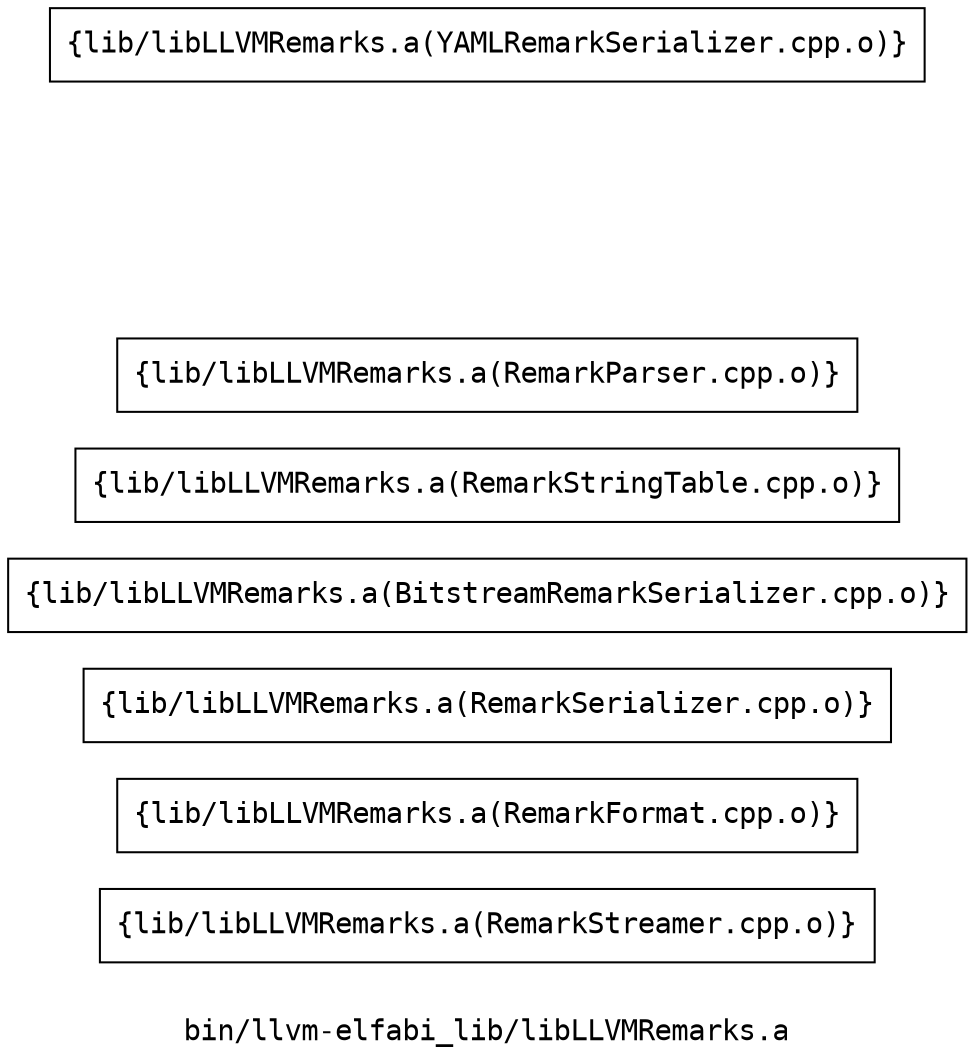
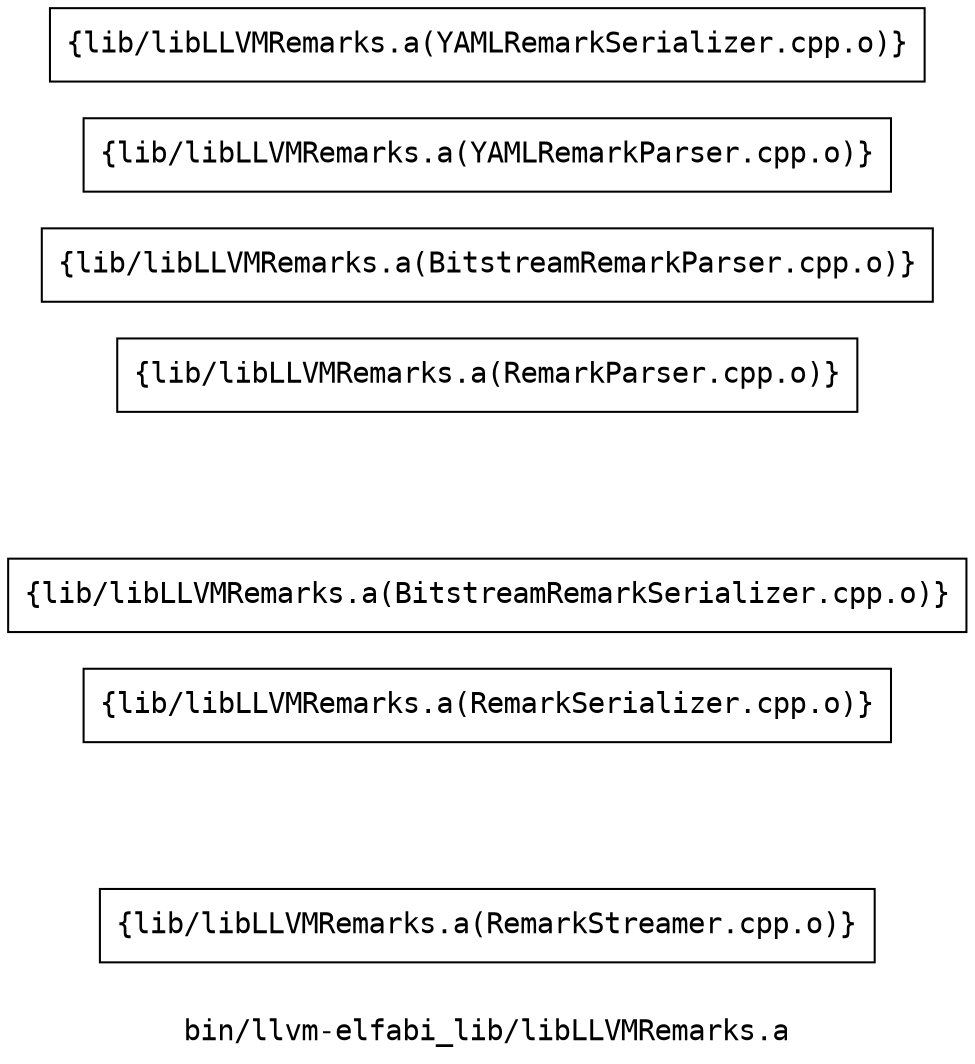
  digraph {
    label="bin/llvm-elfabi_lib/libLLVMRemarks.a"
    rankdir=LR
    fontname="DejaVu Sans Mono"
    node [group=0 shape=box fontname="DejaVu Sans Mono"]
    n1 [label="{lib/libLLVMRemarks.a(RemarkStreamer.cpp.o)}"]
-   n2 [label="{lib/libLLVMRemarks.a(RemarkFormat.cpp.o)}"]
    n3 [label="{lib/libLLVMRemarks.a(RemarkSerializer.cpp.o)}"]
    n4 [label="{lib/libLLVMRemarks.a(BitstreamRemarkSerializer.cpp.o)}"]
-   n5 [label="{lib/libLLVMRemarks.a(RemarkStringTable.cpp.o)}"]
    n6 [label="{lib/libLLVMRemarks.a(RemarkParser.cpp.o)}"]
+   n7 [label="{lib/libLLVMRemarks.a(BitstreamRemarkParser.cpp.o)}"]
+   n8 [label="{lib/libLLVMRemarks.a(YAMLRemarkParser.cpp.o)}"]
    n9 [label="{lib/libLLVMRemarks.a(YAMLRemarkSerializer.cpp.o)}"]
  }
